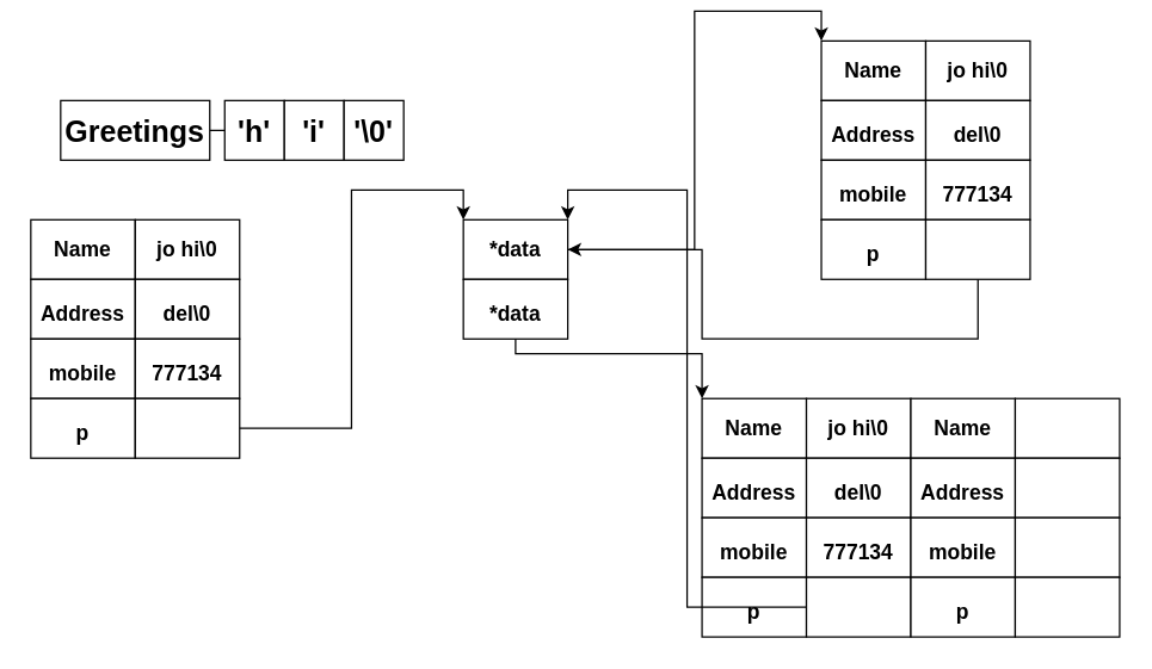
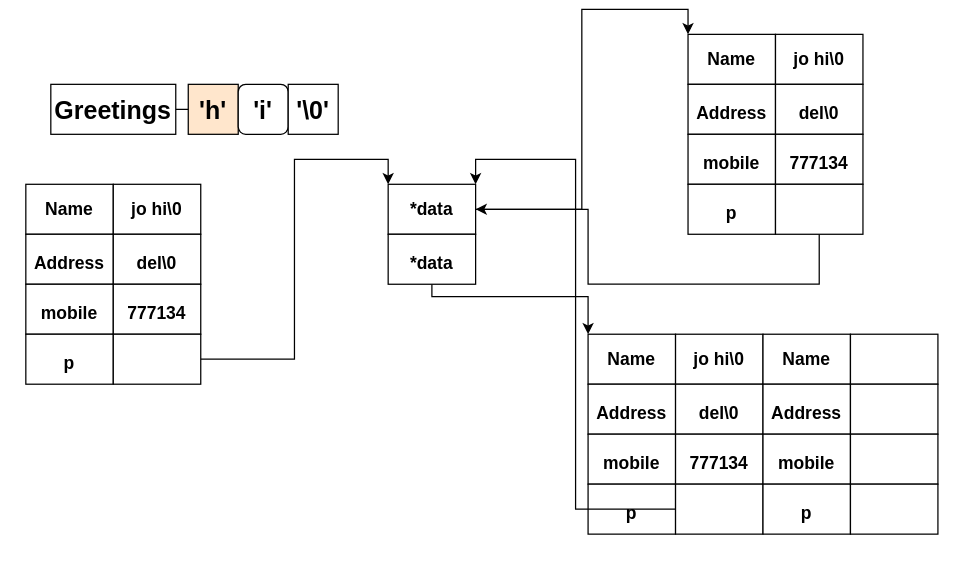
  <mxCell id="0" />
  <mxCell id="1" parent="0" />
  <mxCell id="2" style="edgeStyle=orthogonalEdgeStyle;rounded=0;orthogonalLoop=1;jettySize=auto;html=1;" edge="1" parent="1" source="3"><mxGeometry relative="1" as="geometry"><mxPoint x="150" y="80" as="targetPoint" /></mxGeometry></mxCell>
  <mxCell id="3" value="Greetings" style="whiteSpace=wrap;html=1;fontSize=20;fontStyle=1" vertex="1" parent="1"><mxGeometry x="40" y="60" width="100" height="40" as="geometry" /></mxCell>
- <mxCell id="4" value="'h'" style="whiteSpace=wrap;html=1;aspect=fixed;fontSize=20;fontStyle=1" vertex="1" parent="1"><mxGeometry x="150" y="60" width="40" height="40" as="geometry" /></mxCell>
- <mxCell id="5" value="'i'" style="whiteSpace=wrap;html=1;aspect=fixed;fontSize=20;fontStyle=1" vertex="1" parent="1"><mxGeometry x="190" y="60" width="40" height="40" as="geometry" /></mxCell>
+ <mxCell id="4" value="'h'" style="whiteSpace=wrap;html=1;aspect=fixed;fontSize=20;fontStyle=1;fillColor=#ffe6cc;" vertex="1" parent="1"><mxGeometry x="150" y="60" width="40" height="40" as="geometry" /></mxCell>
+ <mxCell id="5" value="'i'" style="whiteSpace=wrap;html=1;aspect=fixed;fontSize=20;fontStyle=1;rounded=1;" vertex="1" parent="1"><mxGeometry x="190" y="60" width="40" height="40" as="geometry" /></mxCell>
  <mxCell id="6" value="'\0'" style="whiteSpace=wrap;html=1;aspect=fixed;fontSize=20;fontStyle=1" vertex="1" parent="1"><mxGeometry x="230" y="60" width="40" height="40" as="geometry" /></mxCell>
  <mxCell id="7" value="Name" style="rounded=0;whiteSpace=wrap;html=1;fontSize=14;fontStyle=1" vertex="1" parent="1"><mxGeometry x="20" y="140" width="70" height="40" as="geometry" /></mxCell>
  <mxCell id="8" value="&lt;font style=&quot;font-size: 14px;&quot;&gt;Address&lt;/font&gt;" style="rounded=0;whiteSpace=wrap;html=1;fontSize=20;fontStyle=1" vertex="1" parent="1"><mxGeometry x="20" y="180" width="70" height="40" as="geometry" /></mxCell>
  <mxCell id="9" value="&lt;font style=&quot;font-size: 14px;&quot;&gt;mobile&lt;/font&gt;" style="rounded=0;whiteSpace=wrap;html=1;fontSize=20;fontStyle=1" vertex="1" parent="1"><mxGeometry x="20" y="220" width="70" height="40" as="geometry" /></mxCell>
  <mxCell id="10" value="&lt;font style=&quot;font-size: 14px;&quot;&gt;p&lt;/font&gt;" style="rounded=0;whiteSpace=wrap;html=1;fontSize=20;fontStyle=1" vertex="1" parent="1"><mxGeometry x="20" y="260" width="70" height="40" as="geometry" /></mxCell>
  <mxCell id="11" value="jo hi\0" style="rounded=0;whiteSpace=wrap;html=1;fontSize=14;fontStyle=1" vertex="1" parent="1"><mxGeometry x="90" y="140" width="70" height="40" as="geometry" /></mxCell>
  <mxCell id="12" value="&lt;font style=&quot;font-size: 14px;&quot;&gt;del\0&lt;/font&gt;" style="rounded=0;whiteSpace=wrap;html=1;fontSize=20;fontStyle=1" vertex="1" parent="1"><mxGeometry x="90" y="180" width="70" height="40" as="geometry" /></mxCell>
  <mxCell id="13" value="&lt;font style=&quot;font-size: 14px;&quot;&gt;777134&lt;/font&gt;" style="rounded=0;whiteSpace=wrap;html=1;fontSize=20;fontStyle=1" vertex="1" parent="1"><mxGeometry x="90" y="220" width="70" height="40" as="geometry" /></mxCell>
  <mxCell id="14" style="edgeStyle=orthogonalEdgeStyle;rounded=0;orthogonalLoop=1;jettySize=auto;html=1;entryX=0;entryY=0;entryDx=0;entryDy=0;" edge="1" parent="1" source="15" target="17"><mxGeometry relative="1" as="geometry" /></mxCell>
  <mxCell id="15" value="" style="rounded=0;whiteSpace=wrap;html=1;fontSize=20;fontStyle=1" vertex="1" parent="1"><mxGeometry x="90" y="260" width="70" height="40" as="geometry" /></mxCell>
  <mxCell id="16" style="edgeStyle=orthogonalEdgeStyle;rounded=0;orthogonalLoop=1;jettySize=auto;html=1;entryX=0;entryY=0;entryDx=0;entryDy=0;" edge="1" parent="1" source="17" target="20"><mxGeometry relative="1" as="geometry" /></mxCell>
  <mxCell id="17" value="*data" style="rounded=0;whiteSpace=wrap;html=1;fontSize=14;fontStyle=1" vertex="1" parent="1"><mxGeometry x="310" y="140" width="70" height="40" as="geometry" /></mxCell>
  <mxCell id="18" style="edgeStyle=orthogonalEdgeStyle;rounded=0;orthogonalLoop=1;jettySize=auto;html=1;entryX=0;entryY=0;entryDx=0;entryDy=0;" edge="1" parent="1" source="19" target="29"><mxGeometry relative="1" as="geometry"><Array as="points"><mxPoint x="345" y="230" /><mxPoint x="470" y="230" /></Array></mxGeometry></mxCell>
  <mxCell id="19" value="&lt;font style=&quot;font-size: 14px;&quot;&gt;*data&lt;/font&gt;" style="rounded=0;whiteSpace=wrap;html=1;fontSize=20;fontStyle=1" vertex="1" parent="1"><mxGeometry x="310" y="180" width="70" height="40" as="geometry" /></mxCell>
  <mxCell id="20" value="Name" style="rounded=0;whiteSpace=wrap;html=1;fontSize=14;fontStyle=1" vertex="1" parent="1"><mxGeometry x="550" y="20" width="70" height="40" as="geometry" /></mxCell>
  <mxCell id="21" value="&lt;font style=&quot;font-size: 14px;&quot;&gt;Address&lt;/font&gt;" style="rounded=0;whiteSpace=wrap;html=1;fontSize=20;fontStyle=1" vertex="1" parent="1"><mxGeometry x="550" y="60" width="70" height="40" as="geometry" /></mxCell>
  <mxCell id="22" value="&lt;font style=&quot;font-size: 14px;&quot;&gt;mobile&lt;/font&gt;" style="rounded=0;whiteSpace=wrap;html=1;fontSize=20;fontStyle=1" vertex="1" parent="1"><mxGeometry x="550" y="100" width="70" height="40" as="geometry" /></mxCell>
  <mxCell id="23" value="&lt;font style=&quot;font-size: 14px;&quot;&gt;p&lt;/font&gt;" style="rounded=0;whiteSpace=wrap;html=1;fontSize=20;fontStyle=1" vertex="1" parent="1"><mxGeometry x="550" y="140" width="70" height="40" as="geometry" /></mxCell>
  <mxCell id="24" value="jo hi\0" style="rounded=0;whiteSpace=wrap;html=1;fontSize=14;fontStyle=1" vertex="1" parent="1"><mxGeometry x="620" y="20" width="70" height="40" as="geometry" /></mxCell>
  <mxCell id="25" value="&lt;font style=&quot;font-size: 14px;&quot;&gt;del\0&lt;/font&gt;" style="rounded=0;whiteSpace=wrap;html=1;fontSize=20;fontStyle=1" vertex="1" parent="1"><mxGeometry x="620" y="60" width="70" height="40" as="geometry" /></mxCell>
  <mxCell id="26" value="&lt;font style=&quot;font-size: 14px;&quot;&gt;777134&lt;/font&gt;" style="rounded=0;whiteSpace=wrap;html=1;fontSize=20;fontStyle=1" vertex="1" parent="1"><mxGeometry x="620" y="100" width="70" height="40" as="geometry" /></mxCell>
  <mxCell id="27" style="edgeStyle=orthogonalEdgeStyle;rounded=0;orthogonalLoop=1;jettySize=auto;html=1;entryX=1;entryY=0.5;entryDx=0;entryDy=0;" edge="1" parent="1" source="28" target="17"><mxGeometry relative="1" as="geometry"><Array as="points"><mxPoint x="655" y="220" /><mxPoint x="470" y="220" /><mxPoint x="470" y="160" /></Array></mxGeometry></mxCell>
  <mxCell id="28" value="" style="rounded=0;whiteSpace=wrap;html=1;fontSize=20;fontStyle=1" vertex="1" parent="1"><mxGeometry x="620" y="140" width="70" height="40" as="geometry" /></mxCell>
  <mxCell id="29" value="Name" style="rounded=0;whiteSpace=wrap;html=1;fontSize=14;fontStyle=1" vertex="1" parent="1"><mxGeometry x="470" y="260" width="70" height="40" as="geometry" /></mxCell>
  <mxCell id="30" value="&lt;font style=&quot;font-size: 14px;&quot;&gt;Address&lt;/font&gt;" style="rounded=0;whiteSpace=wrap;html=1;fontSize=20;fontStyle=1" vertex="1" parent="1"><mxGeometry x="470" y="300" width="70" height="40" as="geometry" /></mxCell>
  <mxCell id="31" value="&lt;font style=&quot;font-size: 14px;&quot;&gt;mobile&lt;/font&gt;" style="rounded=0;whiteSpace=wrap;html=1;fontSize=20;fontStyle=1" vertex="1" parent="1"><mxGeometry x="470" y="340" width="70" height="40" as="geometry" /></mxCell>
  <mxCell id="32" value="&lt;font style=&quot;font-size: 14px;&quot;&gt;p&lt;/font&gt;" style="rounded=0;whiteSpace=wrap;html=1;fontSize=20;fontStyle=1" vertex="1" parent="1"><mxGeometry x="470" y="380" width="70" height="40" as="geometry" /></mxCell>
  <mxCell id="33" value="jo hi\0" style="rounded=0;whiteSpace=wrap;html=1;fontSize=14;fontStyle=1" vertex="1" parent="1"><mxGeometry x="540" y="260" width="70" height="40" as="geometry" /></mxCell>
  <mxCell id="34" value="&lt;font style=&quot;font-size: 14px;&quot;&gt;del\0&lt;/font&gt;" style="rounded=0;whiteSpace=wrap;html=1;fontSize=20;fontStyle=1" vertex="1" parent="1"><mxGeometry x="540" y="300" width="70" height="40" as="geometry" /></mxCell>
  <mxCell id="35" value="&lt;font style=&quot;font-size: 14px;&quot;&gt;777134&lt;/font&gt;" style="rounded=0;whiteSpace=wrap;html=1;fontSize=20;fontStyle=1" vertex="1" parent="1"><mxGeometry x="540" y="340" width="70" height="40" as="geometry" /></mxCell>
  <mxCell id="36" style="edgeStyle=orthogonalEdgeStyle;rounded=0;orthogonalLoop=1;jettySize=auto;html=1;entryX=1;entryY=0;entryDx=0;entryDy=0;" edge="1" parent="1" source="37" target="17"><mxGeometry relative="1" as="geometry" /></mxCell>
  <mxCell id="37" value="" style="rounded=0;whiteSpace=wrap;html=1;fontSize=20;fontStyle=1" vertex="1" parent="1"><mxGeometry x="540" y="380" width="70" height="40" as="geometry" /></mxCell>
  <mxCell id="38" value="Name" style="rounded=0;whiteSpace=wrap;html=1;fontSize=14;fontStyle=1" vertex="1" parent="1"><mxGeometry x="610" y="260" width="70" height="40" as="geometry" /></mxCell>
  <mxCell id="39" value="&lt;font style=&quot;font-size: 14px;&quot;&gt;Address&lt;/font&gt;" style="rounded=0;whiteSpace=wrap;html=1;fontSize=20;fontStyle=1" vertex="1" parent="1"><mxGeometry x="610" y="300" width="70" height="40" as="geometry" /></mxCell>
  <mxCell id="40" value="&lt;font style=&quot;font-size: 14px;&quot;&gt;mobile&lt;/font&gt;" style="rounded=0;whiteSpace=wrap;html=1;fontSize=20;fontStyle=1" vertex="1" parent="1"><mxGeometry x="610" y="340" width="70" height="40" as="geometry" /></mxCell>
  <mxCell id="41" value="&lt;font style=&quot;font-size: 14px;&quot;&gt;p&lt;/font&gt;" style="rounded=0;whiteSpace=wrap;html=1;fontSize=20;fontStyle=1" vertex="1" parent="1"><mxGeometry x="610" y="380" width="70" height="40" as="geometry" /></mxCell>
  <mxCell id="42" value="" style="rounded=0;whiteSpace=wrap;html=1;fontSize=14;fontStyle=1" vertex="1" parent="1"><mxGeometry x="680" y="260" width="70" height="40" as="geometry" /></mxCell>
  <mxCell id="43" value="" style="rounded=0;whiteSpace=wrap;html=1;fontSize=20;fontStyle=1" vertex="1" parent="1"><mxGeometry x="680" y="300" width="70" height="40" as="geometry" /></mxCell>
  <mxCell id="44" value="" style="rounded=0;whiteSpace=wrap;html=1;fontSize=20;fontStyle=1" vertex="1" parent="1"><mxGeometry x="680" y="340" width="70" height="40" as="geometry" /></mxCell>
  <mxCell id="45" value="" style="rounded=0;whiteSpace=wrap;html=1;fontSize=20;fontStyle=1" vertex="1" parent="1"><mxGeometry x="680" y="380" width="70" height="40" as="geometry" /></mxCell>
